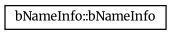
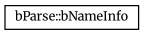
  digraph {
    rankdir=LR
    fontname=Merriweather
-   n1 [color=black fillcolor=white fontname=Merriweather fontsize=10 height=0.2 label="bNameInfo::bNameInfo" shape=record style=filled width=0.4]
+   n1 [color=black fillcolor=white fontname=Merriweather fontsize=10 height=0.2 label="bParse::bNameInfo" shape=record style=filled width=0.4]
  }
